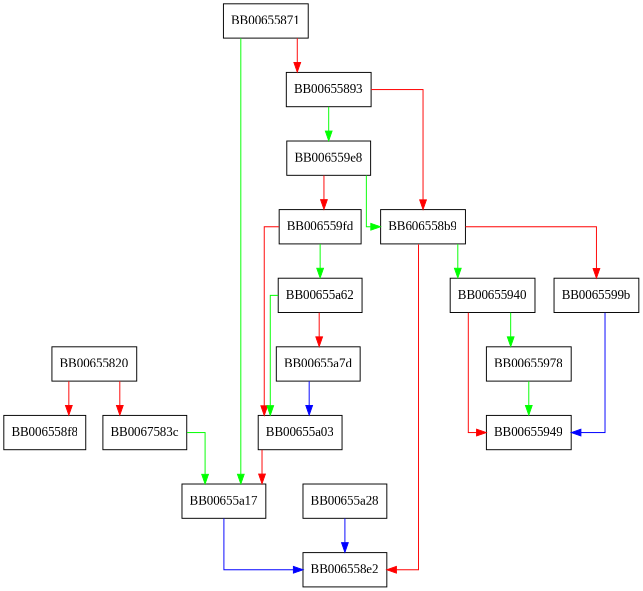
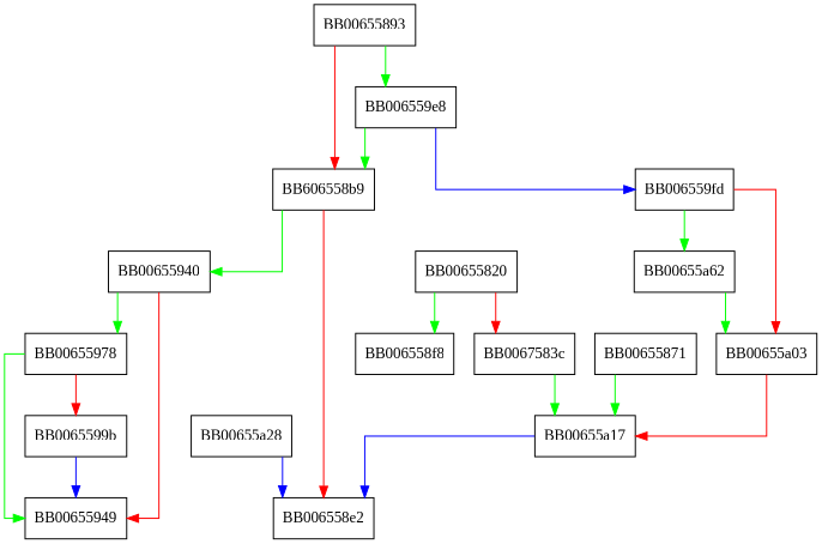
  digraph {
    fontname="Liberation Serif"
    splines=ortho
    node [fontname="Liberation Serif" shape=box]
    edge [color=green fontname="Liberation Serif"]
    BB00655820
    BB006558f8
    n3 [label=BB0067583c]
    BB00655a17
    BB006558e2
    BB00655a28
    BB00655871
    BB00655893
    BB006559e8
    n10 [label=BB606558b9]
    BB006559fd
    BB00655940
    BB00655a62
    BB00655a03
    BB00655978
    BB00655949
    BB0065599b
-   BB00655a7d
-   BB00655820 -> BB006558f8 [color=red]
+   BB00655820 -> BB006558f8
    BB00655820 -> n3 [color=red]
    n3 -> BB00655a17
    BB00655a17 -> BB006558e2 [color=blue]
    BB00655a28 -> BB006558e2 [color=blue]
    BB00655871 -> BB00655a17
-   BB00655871 -> BB00655893 [color=red]
    BB00655893 -> BB006559e8
    BB00655893 -> n10 [color=red]
    BB006559e8 -> n10
-   BB006559e8 -> BB006559fd [color=red]
+   BB006559e8 -> BB006559fd [color=blue]
    n10 -> BB006558e2 [color=red]
    n10 -> BB00655940
    BB006559fd -> BB00655a62
    BB006559fd -> BB00655a03 [color=red]
    BB00655940 -> BB00655978
    BB00655940 -> BB00655949 [color=red]
    BB00655a62 -> BB00655a03
-   BB00655a62 -> BB00655a7d [color=red]
    BB00655a03 -> BB00655a17 [color=red]
    BB00655978 -> BB00655949
-   n10 -> BB0065599b [color=red]
+   BB00655978 -> BB0065599b [color=red]
    BB0065599b -> BB00655949 [color=blue]
-   BB00655a7d -> BB00655a03 [color=blue]
  }
